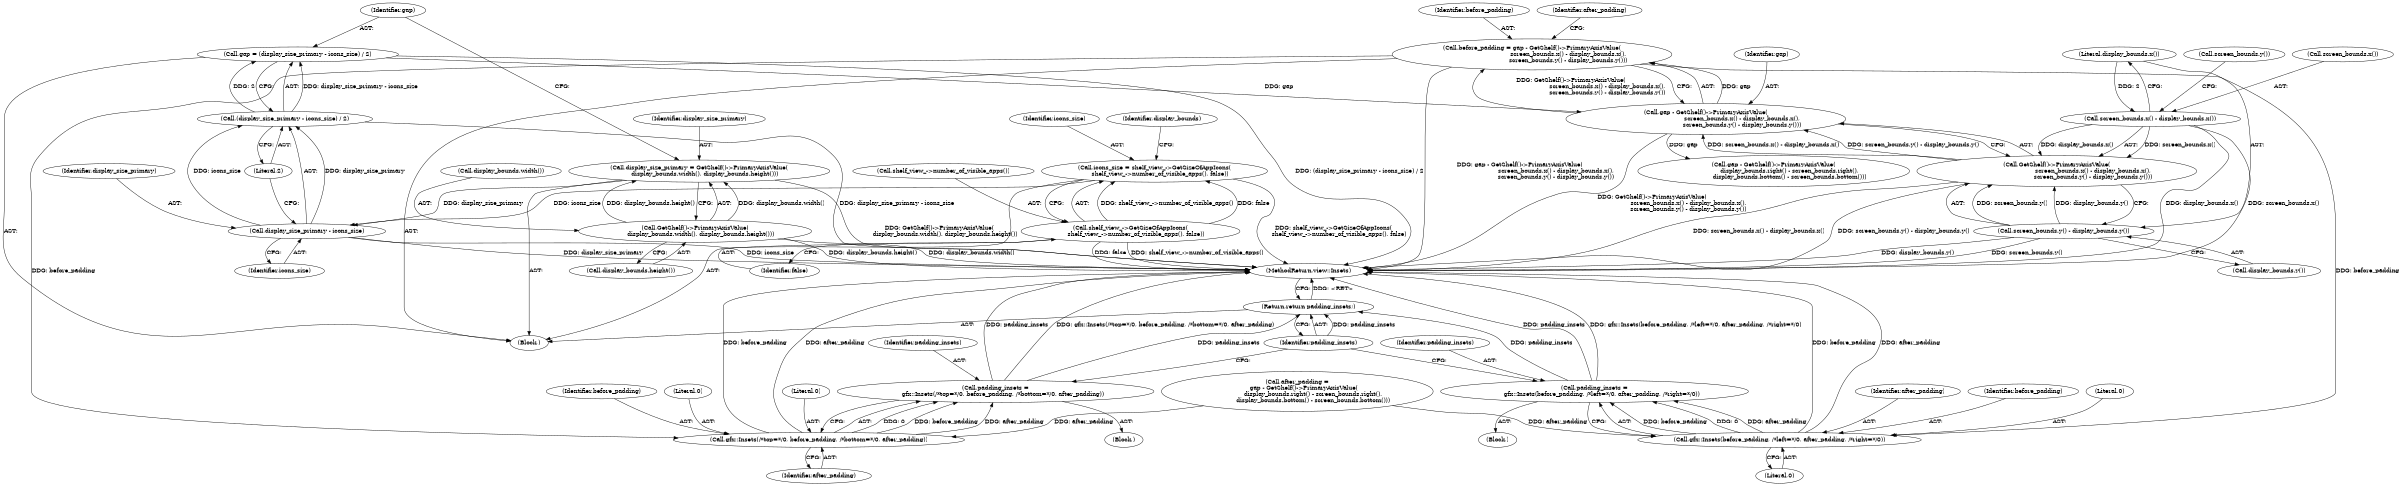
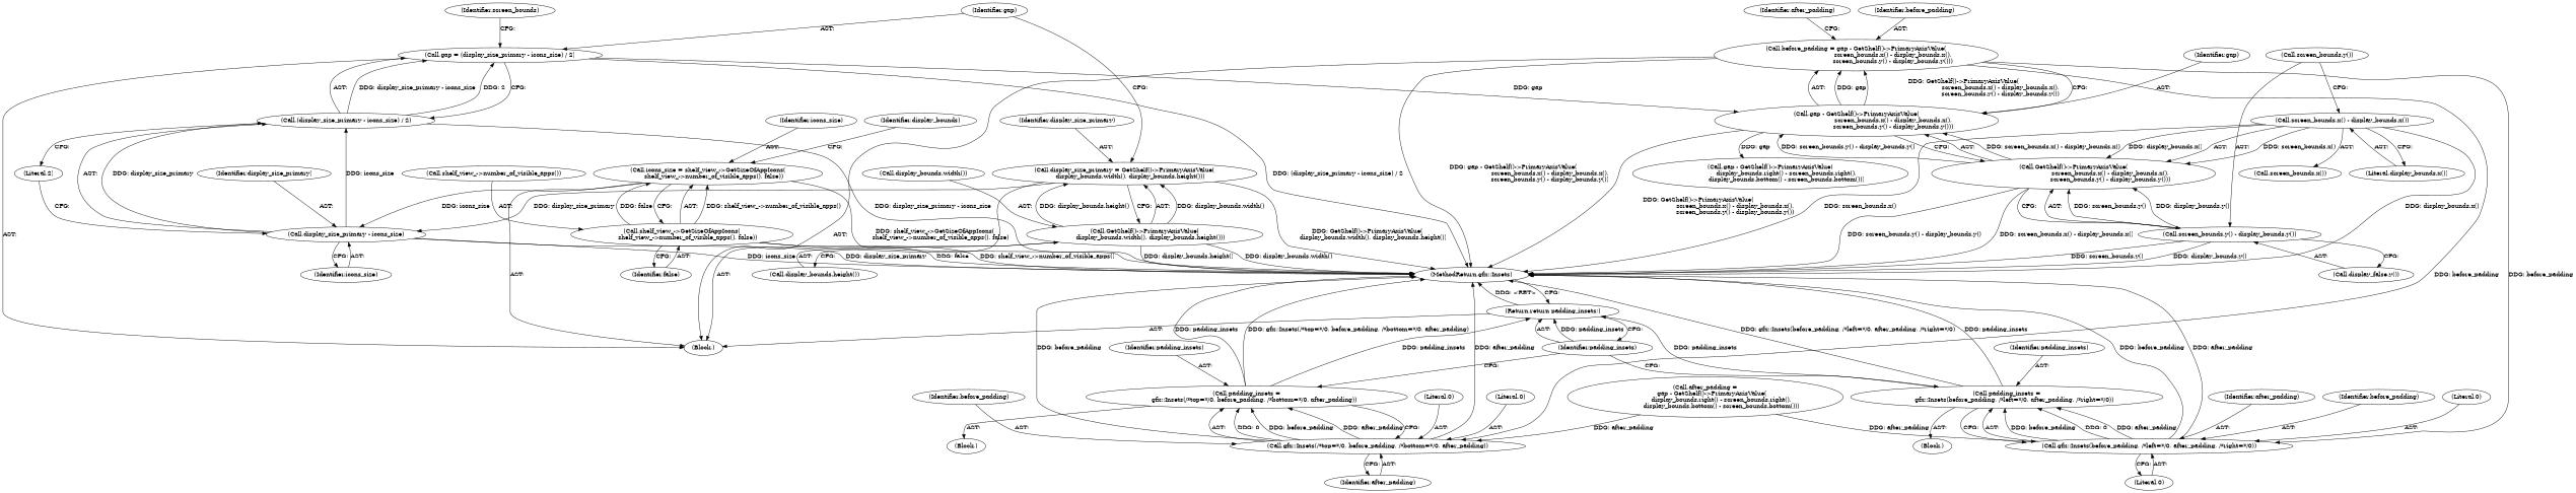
  digraph {
    n1 [label="(Call,before_padding = gap - GetShelf()->PrimaryAxisValue(\n                                       screen_bounds.x() - display_bounds.x(),\n                                       screen_bounds.y() - display_bounds.y()))"]
    n2 [label="(Call,gap - GetShelf()->PrimaryAxisValue(\n                                       screen_bounds.x() - display_bounds.x(),\n                                       screen_bounds.y() - display_bounds.y()))"]
    n3 [label="(Call,gfx::Insets(/*top=*/0, before_padding, /*bottom=*/0, after_padding))"]
    n4 [label="(Call,gfx::Insets(before_padding, /*left=*/0, after_padding, /*right=*/0))"]
-   n5 [label="(MethodReturn,view::Insets)"]
+   n5 [label="(MethodReturn,gfx::Insets)"]
    n6 [label="(Block,)"]
    n7 [label="(Call,GetShelf()->PrimaryAxisValue(\n                                       screen_bounds.x() - display_bounds.x(),\n                                       screen_bounds.y() - display_bounds.y()))"]
    n8 [label="(Call,gap - GetShelf()->PrimaryAxisValue(\n                 display_bounds.right() - screen_bounds.right(),\n                 display_bounds.bottom() - screen_bounds.bottom()))"]
    n9 [label="(Call,padding_insets =\n        gfx::Insets(/*top=*/0, before_padding, /*bottom=*/0, after_padding))"]
    n10 [label="(Identifier,after_padding)"]
    n11 [label="(Call,padding_insets =\n        gfx::Insets(before_padding, /*left=*/0, after_padding, /*right=*/0))"]
    n12 [label="(Literal,0)"]
    n13 [label="(Return,return padding_insets;)"]
    n14 [label="(Call,screen_bounds.y() - display_bounds.y())"]
    n15 [label="(Call,gap = (display_size_primary - icons_size) / 2)"]
    n16 [label="(Call,(display_size_primary - icons_size) / 2)"]
    n17 [label="(Literal,2)"]
    n18 [label="(Call,display_size_primary - icons_size)"]
    n19 [label="(Identifier,icons_size)"]
    n20 [label="(Call,display_size_primary = GetShelf()->PrimaryAxisValue(\n      display_bounds.width(), display_bounds.height()))"]
    n21 [label="(Call,GetShelf()->PrimaryAxisValue(\n      display_bounds.width(), display_bounds.height()))"]
    n22 [label="(Call,display_bounds.height())"]
    n23 [label="(Call,icons_size = shelf_view_->GetSizeOfAppIcons(\n      shelf_view_->number_of_visible_apps(), false))"]
    n24 [label="(Call,shelf_view_->GetSizeOfAppIcons(\n      shelf_view_->number_of_visible_apps(), false))"]
    n25 [label="(Identifier,false)"]
-   n26 [label="(Call,display_bounds.y())"]
+   n26 [label="(Call,display_false.y())"]
    n27 [label="(Call,screen_bounds.x() - display_bounds.x())"]
    n28 [label="(Literal,display_bounds.x())"]
    n29 [label="(Block,)"]
    n30 [label="(Identifier,padding_insets)"]
    n31 [label="(Block,)"]
    n32 [label="(Identifier,display_bounds)"]
    n33 [label="(Identifier,before_padding)"]
    n34 [label="(Literal,0)"]
    n35 [label="(Call,after_padding =\n       gap - GetShelf()->PrimaryAxisValue(\n                 display_bounds.right() - screen_bounds.right(),\n                 display_bounds.bottom() - screen_bounds.bottom()))"]
    n36 [label="(Identifier,before_padding)"]
    n37 [label="(Identifier,gap)"]
+   n38 [label="(Identifier,screen_bounds)"]
    n39 [label="(Call,screen_bounds.y())"]
    n40 [label="(Identifier,after_padding)"]
    n41 [label="(Call,screen_bounds.x())"]
    n42 [label="(Identifier,padding_insets)"]
    n43 [label="(Call,shelf_view_->number_of_visible_apps())"]
    n44 [label="(Identifier,before_padding)"]
    n45 [label="(Literal,0)"]
    n46 [label="(Identifier,padding_insets)"]
    n47 [label="(Identifier,icons_size)"]
    n48 [label="(Identifier,gap)"]
    n49 [label="(Call,display_bounds.width())"]
    n50 [label="(Identifier,display_size_primary)"]
    n51 [label="(Literal,0)"]
    n52 [label="(Identifier,after_padding)"]
    n53 [label="(Identifier,display_size_primary)"]
    n1 -> n2 [label="CFG: "]
    n1 -> n3 [label="DDG: before_padding"]
    n1 -> n4 [label="DDG: before_padding"]
    n1 -> n5 [label="DDG: gap - GetShelf()->PrimaryAxisValue(\n                                       screen_bounds.x() - display_bounds.x(),\n                                       screen_bounds.y() - display_bounds.y())"]
    n1 -> n6 [label="AST: "]
    n2 -> n1 [label="AST: "]
    n2 -> n1 [label="DDG: gap"]
    n2 -> n1 [label="DDG: GetShelf()->PrimaryAxisValue(\n                                       screen_bounds.x() - display_bounds.x(),\n                                       screen_bounds.y() - display_bounds.y())"]
    n2 -> n5 [label="DDG: GetShelf()->PrimaryAxisValue(\n                                       screen_bounds.x() - display_bounds.x(),\n                                       screen_bounds.y() - display_bounds.y())"]
    n2 -> n7 [label="CFG: "]
    n2 -> n8 [label="DDG: gap"]
    n3 -> n5 [label="DDG: after_padding"]
    n3 -> n5 [label="DDG: before_padding"]
    n3 -> n9 [label="AST: "]
    n3 -> n9 [label="DDG: 0"]
    n3 -> n9 [label="DDG: before_padding"]
    n3 -> n9 [label="DDG: after_padding"]
    n3 -> n10 [label="CFG: "]
    n4 -> n5 [label="DDG: after_padding"]
    n4 -> n5 [label="DDG: before_padding"]
    n4 -> n11 [label="AST: "]
    n4 -> n11 [label="DDG: before_padding"]
    n4 -> n11 [label="DDG: 0"]
    n4 -> n11 [label="DDG: after_padding"]
    n4 -> n12 [label="CFG: "]
    n5 -> n13 [label="CFG: "]
    n7 -> n2 [label="AST: "]
    n7 -> n2 [label="DDG: screen_bounds.x() - display_bounds.x()"]
    n7 -> n2 [label="DDG: screen_bounds.y() - display_bounds.y()"]
    n7 -> n5 [label="DDG: screen_bounds.x() - display_bounds.x()"]
    n7 -> n5 [label="DDG: screen_bounds.y() - display_bounds.y()"]
    n7 -> n14 [label="CFG: "]
    n9 -> n3 [label="CFG: "]
    n9 -> n5 [label="DDG: padding_insets"]
    n9 -> n5 [label="DDG: gfx::Insets(/*top=*/0, before_padding, /*bottom=*/0, after_padding)"]
    n9 -> n13 [label="DDG: padding_insets"]
    n9 -> n29 [label="AST: "]
    n10 -> n3 [label="AST: "]
    n11 -> n4 [label="CFG: "]
    n11 -> n5 [label="DDG: padding_insets"]
    n11 -> n5 [label="DDG: gfx::Insets(before_padding, /*left=*/0, after_padding, /*right=*/0)"]
    n11 -> n13 [label="DDG: padding_insets"]
    n11 -> n31 [label="AST: "]
    n12 -> n4 [label="AST: "]
    n13 -> n5 [label="DDG: <RET>"]
    n13 -> n6 [label="AST: "]
    n13 -> n30 [label="CFG: "]
    n14 -> n5 [label="DDG: screen_bounds.y()"]
    n14 -> n5 [label="DDG: display_bounds.y()"]
    n14 -> n7 [label="AST: "]
    n14 -> n7 [label="DDG: screen_bounds.y()"]
    n14 -> n7 [label="DDG: display_bounds.y()"]
    n14 -> n26 [label="CFG: "]
    n15 -> n2 [label="DDG: gap"]
    n15 -> n5 [label="DDG: (display_size_primary - icons_size) / 2"]
    n15 -> n6 [label="AST: "]
    n15 -> n16 [label="CFG: "]
    n16 -> n5 [label="DDG: display_size_primary - icons_size"]
    n16 -> n15 [label="AST: "]
    n16 -> n15 [label="DDG: display_size_primary - icons_size"]
    n16 -> n15 [label="DDG: 2"]
    n16 -> n17 [label="CFG: "]
-   n17 -> n16 [label="AST: "]
    n17 -> n18 [label="CFG: "]
    n18 -> n5 [label="DDG: icons_size"]
    n18 -> n5 [label="DDG: display_size_primary"]
    n18 -> n16 [label="AST: "]
    n18 -> n16 [label="DDG: display_size_primary"]
    n18 -> n16 [label="DDG: icons_size"]
    n18 -> n19 [label="CFG: "]
    n19 -> n18 [label="AST: "]
    n20 -> n5 [label="DDG: GetShelf()->PrimaryAxisValue(\n      display_bounds.width(), display_bounds.height())"]
    n20 -> n6 [label="AST: "]
    n20 -> n18 [label="DDG: display_size_primary"]
    n20 -> n21 [label="CFG: "]
    n21 -> n5 [label="DDG: display_bounds.width()"]
    n21 -> n5 [label="DDG: display_bounds.height()"]
    n21 -> n20 [label="AST: "]
    n21 -> n20 [label="DDG: display_bounds.width()"]
    n21 -> n20 [label="DDG: display_bounds.height()"]
    n21 -> n22 [label="CFG: "]
    n22 -> n21 [label="AST: "]
    n23 -> n5 [label="DDG: shelf_view_->GetSizeOfAppIcons(\n      shelf_view_->number_of_visible_apps(), false)"]
    n23 -> n6 [label="AST: "]
    n23 -> n18 [label="DDG: icons_size"]
    n23 -> n24 [label="CFG: "]
    n24 -> n5 [label="DDG: shelf_view_->number_of_visible_apps()"]
    n24 -> n5 [label="DDG: false"]
    n24 -> n23 [label="AST: "]
    n24 -> n23 [label="DDG: shelf_view_->number_of_visible_apps()"]
    n24 -> n23 [label="DDG: false"]
    n24 -> n25 [label="CFG: "]
    n25 -> n24 [label="AST: "]
    n26 -> n14 [label="AST: "]
    n27 -> n5 [label="DDG: screen_bounds.x()"]
    n27 -> n5 [label="DDG: display_bounds.x()"]
    n27 -> n7 [label="AST: "]
    n27 -> n7 [label="DDG: screen_bounds.x()"]
    n27 -> n7 [label="DDG: display_bounds.x()"]
    n27 -> n28 [label="CFG: "]
-   n28 -> n27 [label="DDG: 2"]
+   n28 -> n27 [label="AST: "]
    n30 -> n9 [label="CFG: "]
    n30 -> n11 [label="CFG: "]
    n30 -> n13 [label="AST: "]
    n30 -> n13 [label="DDG: padding_insets"]
    n32 -> n23 [label="CFG: "]
    n33 -> n1 [label="AST: "]
    n34 -> n3 [label="AST: "]
    n35 -> n3 [label="DDG: after_padding"]
    n35 -> n4 [label="DDG: after_padding"]
    n36 -> n3 [label="AST: "]
    n37 -> n15 [label="AST: "]
    n37 -> n20 [label="CFG: "]
-   n28 -> n14 [label="AST: "]
+   n38 -> n15 [label="CFG: "]
+   n39 -> n14 [label="AST: "]
    n39 -> n27 [label="CFG: "]
    n40 -> n4 [label="AST: "]
-   n41 -> n27 [label="AST: "]
+   n27 -> n41 [label="AST: "]
    n42 -> n9 [label="AST: "]
    n43 -> n24 [label="AST: "]
    n44 -> n4 [label="AST: "]
    n45 -> n4 [label="AST: "]
    n46 -> n11 [label="AST: "]
    n47 -> n23 [label="AST: "]
    n48 -> n2 [label="AST: "]
    n49 -> n21 [label="AST: "]
    n50 -> n20 [label="AST: "]
    n51 -> n3 [label="AST: "]
    n52 -> n1 [label="CFG: "]
    n53 -> n18 [label="AST: "]
  }
